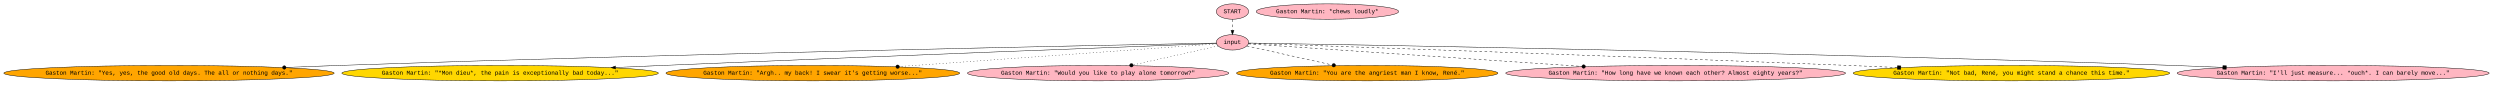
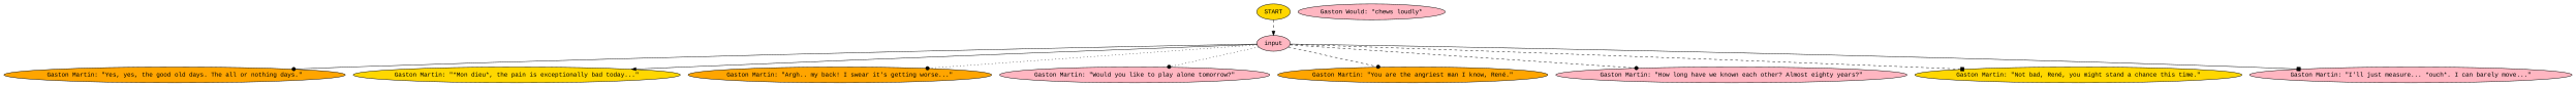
  digraph {
    fontname="Liberation Mono"
    node [fillcolor=lightpink fontname="Liberation Mono" style=filled]
    edge [arrowhead=dot fontname="Liberation Mono" style=dashed]
-   n1 [label=START]
+   n1 [fillcolor=gold label=START]
    n2 [label=input]
    n3 [fillcolor=orange label="Gaston Martin: \"Yes, yes, the good old days. The all or nothing days.\""]
    n4 [fillcolor=gold label="Gaston Martin: \"*Mon dieu*, the pain is exceptionally bad today...\""]
    n5 [fillcolor=orange label="Gaston Martin: \"Argh.. my back! I swear it's getting worse...\""]
    n6 [label="Gaston Martin: \"Would you like to play alone tomorrow?\""]
    n7 [fillcolor=orange label="Gaston Martin: \"You are the angriest man I know, René.\""]
    n8 [label="Gaston Martin: \"How long have we known each other? Almost eighty years?\""]
    n9 [fillcolor=gold label="Gaston Martin: \"Not bad, René, you might stand a chance this time.\""]
    n10 [label="Gaston Martin: \"I'll just measure... *ouch*. I can barely move...\""]
-   n11 [label="Gaston Martin: *chews loudly*"]
+   n11 [label="Gaston Would: *chews loudly*"]
    n1 -> n2 [arrowhead=normal]
    n2 -> n3 [style=solid]
    n2 -> n4 [arrowhead=normal style=solid]
    n2 -> n5 [style=dotted]
    n2 -> n6 [style=dotted]
    n2 -> n7
    n2 -> n8
    n2 -> n9 [arrowhead=box]
    n2 -> n10 [arrowhead=box style=solid]
  }
